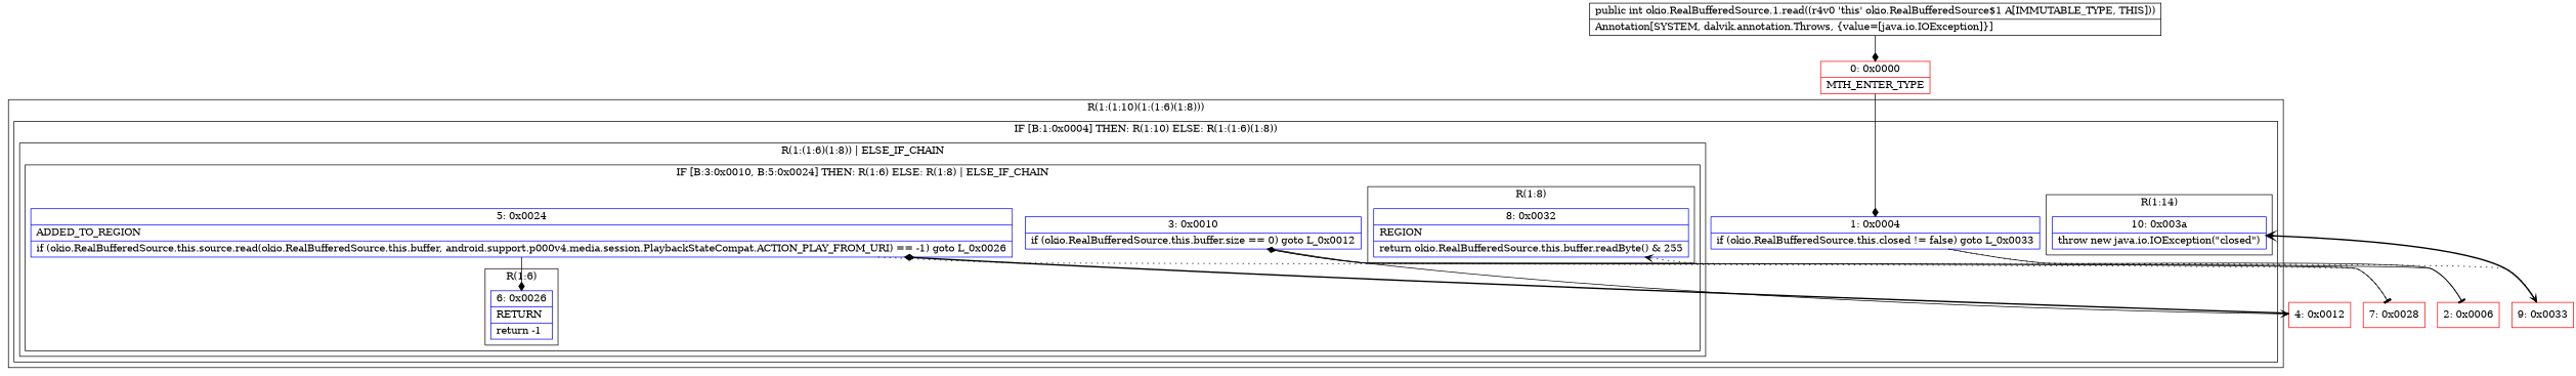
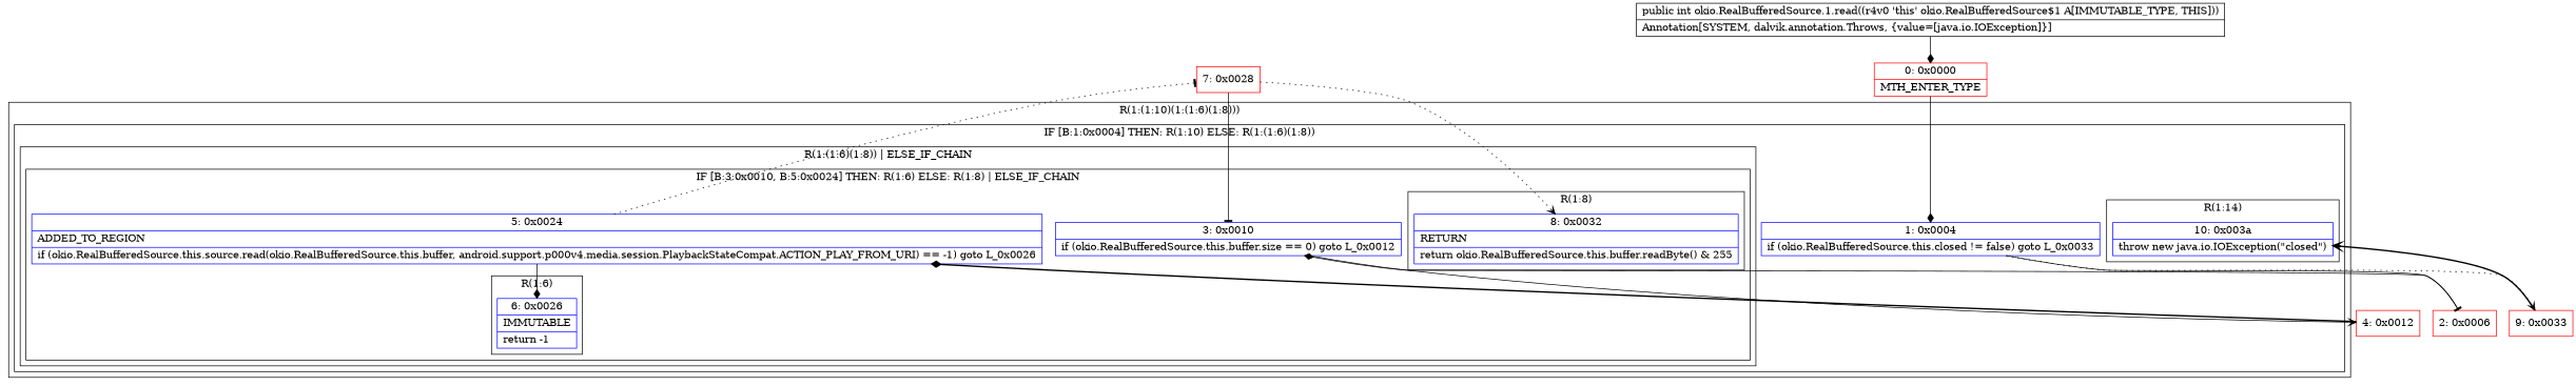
  digraph {
    node [color=blue shape=record]
    edge [arrowhead=diamond style=solid]
    n1 [label="{10\:\ 0x003a|throw new java.io.IOException(\"closed\")\l}"]
-   n2 [label="{6\:\ 0x0026|RETURN\l|return \-1\l}"]
-   n3 [label="{8\:\ 0x0032|REGION\l|return okio.RealBufferedSource.this.buffer.readByte() & 255\l}"]
+   n2 [label="{6\:\ 0x0026|IMMUTABLE\l|return \-1\l}"]
+   n3 [label="{8\:\ 0x0032|RETURN\l|return okio.RealBufferedSource.this.buffer.readByte() & 255\l}"]
    n4 [label="{3\:\ 0x0010|if (okio.RealBufferedSource.this.buffer.size == 0) goto L_0x0012\l}"]
    n5 [label="{5\:\ 0x0024|ADDED_TO_REGION\l|if (okio.RealBufferedSource.this.source.read(okio.RealBufferedSource.this.buffer, android.support.p000v4.media.session.PlaybackStateCompat.ACTION_PLAY_FROM_URI) == \-1) goto L_0x0026\l}"]
    n6 [label="{1\:\ 0x0004|if (okio.RealBufferedSource.this.closed != false) goto L_0x0033\l}"]
    n7 [color=red label="{4\:\ 0x0012}"]
    n8 [color=red label="{7\:\ 0x0028}"]
    n9 [color=red label="{2\:\ 0x0006}"]
    n10 [color=red label="{9\:\ 0x0033}"]
    n11 [color=red label="{0\:\ 0x0000|MTH_ENTER_TYPE\l}"]
    n12 [label="{public int okio.RealBufferedSource.1.read((r4v0 'this' okio.RealBufferedSource$1 A[IMMUTABLE_TYPE, THIS]))  | Annotation[SYSTEM, dalvik.annotation.Throws, \{value=[java.io.IOException]\}]\l}" color=""]
    subgraph cluster_1 {
      label="R(1:(1:10)(1:(1:6)(1:8)))"
      subgraph cluster_2 {
        label="IF [B:1:0x0004] THEN: R(1:10) ELSE: R(1:(1:6)(1:8))"
        n6
        subgraph cluster_3 {
          label="R(1:14)"
          n1
        }
        subgraph cluster_4 {
          label="R(1:(1:6)(1:8)) | ELSE_IF_CHAIN\l"
          subgraph cluster_5 {
            label="IF [B:3:0x0010, B:5:0x0024] THEN: R(1:6) ELSE: R(1:8) | ELSE_IF_CHAIN\l"
            n4
            n5
            subgraph cluster_6 {
              label="R(1:6)"
              n2
            }
            subgraph cluster_7 {
              label="R(1:8)"
              n3
            }
          }
        }
      }
    }
    n4 -> n7 [arrowhead=vee]
-   n4 -> n8 [arrowhead=tee]
+   n8 -> n4 [arrowhead=tee]
    n5 -> n2
    n5 -> n8 [arrowhead=tee style=dotted]
    n6 -> n9 [arrowhead=tee]
    n6 -> n10 [arrowhead=vee style=dotted]
    n7 -> n5 [style=bold]
    n8 -> n3 [arrowhead=vee style=dotted]
    n9 -> n4
    n10 -> n1 [arrowhead=vee style=bold]
    n11 -> n6
    n12 -> n11
  }
